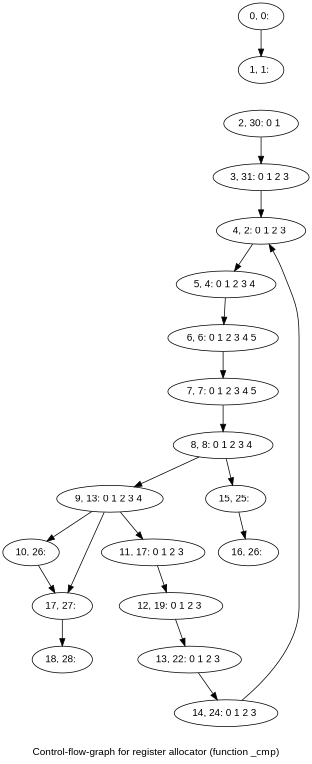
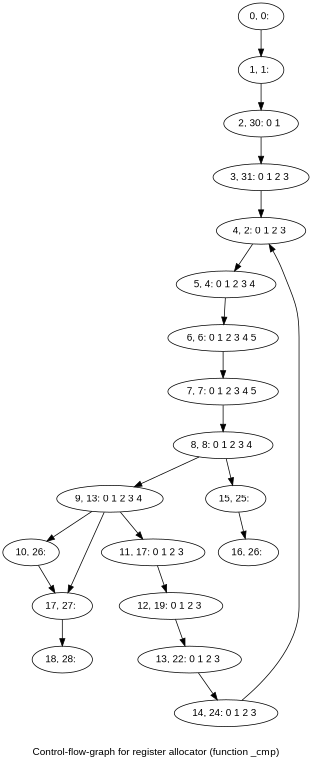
  digraph {
    fontname="Liberation Sans"
    label="Control-flow-graph for register allocator (function _cmp)"
    node [fontname="Liberation Sans"]
    edge [fontname="Liberation Sans"]
    n1 [label="0, 0: "]
    n2 [label="1, 1: "]
    n3 [label="2, 30: 0 1 "]
    n4 [label="3, 31: 0 1 2 3 "]
    n5 [label="4, 2: 0 1 2 3 "]
    n6 [label="5, 4: 0 1 2 3 4 "]
    n7 [label="6, 6: 0 1 2 3 4 5 "]
    n8 [label="7, 7: 0 1 2 3 4 5 "]
    n9 [label="8, 8: 0 1 2 3 4 "]
    n10 [label="9, 13: 0 1 2 3 4 "]
    n11 [label="15, 25: "]
    n12 [label="10, 26:"]
    n13 [label="11, 17: 0 1 2 3 "]
    n14 [label="17, 27: "]
    n15 [label="16, 26: "]
    n16 [label="12, 19: 0 1 2 3 "]
    n17 [label="18, 28: "]
    n18 [label="13, 22: 0 1 2 3 "]
    n19 [label="14, 24: 0 1 2 3 "]
    n1 -> n2
+   n2 -> n3
    n3 -> n4
    n4 -> n5
    n5 -> n6
    n6 -> n7
    n7 -> n8
    n8 -> n9
    n9 -> n10
    n9 -> n11
    n10 -> n12
    n10 -> n13
    n10 -> n14
    n11 -> n15
    n12 -> n14
    n13 -> n16
    n14 -> n17
    n16 -> n18
    n18 -> n19
    n19 -> n5
  }
